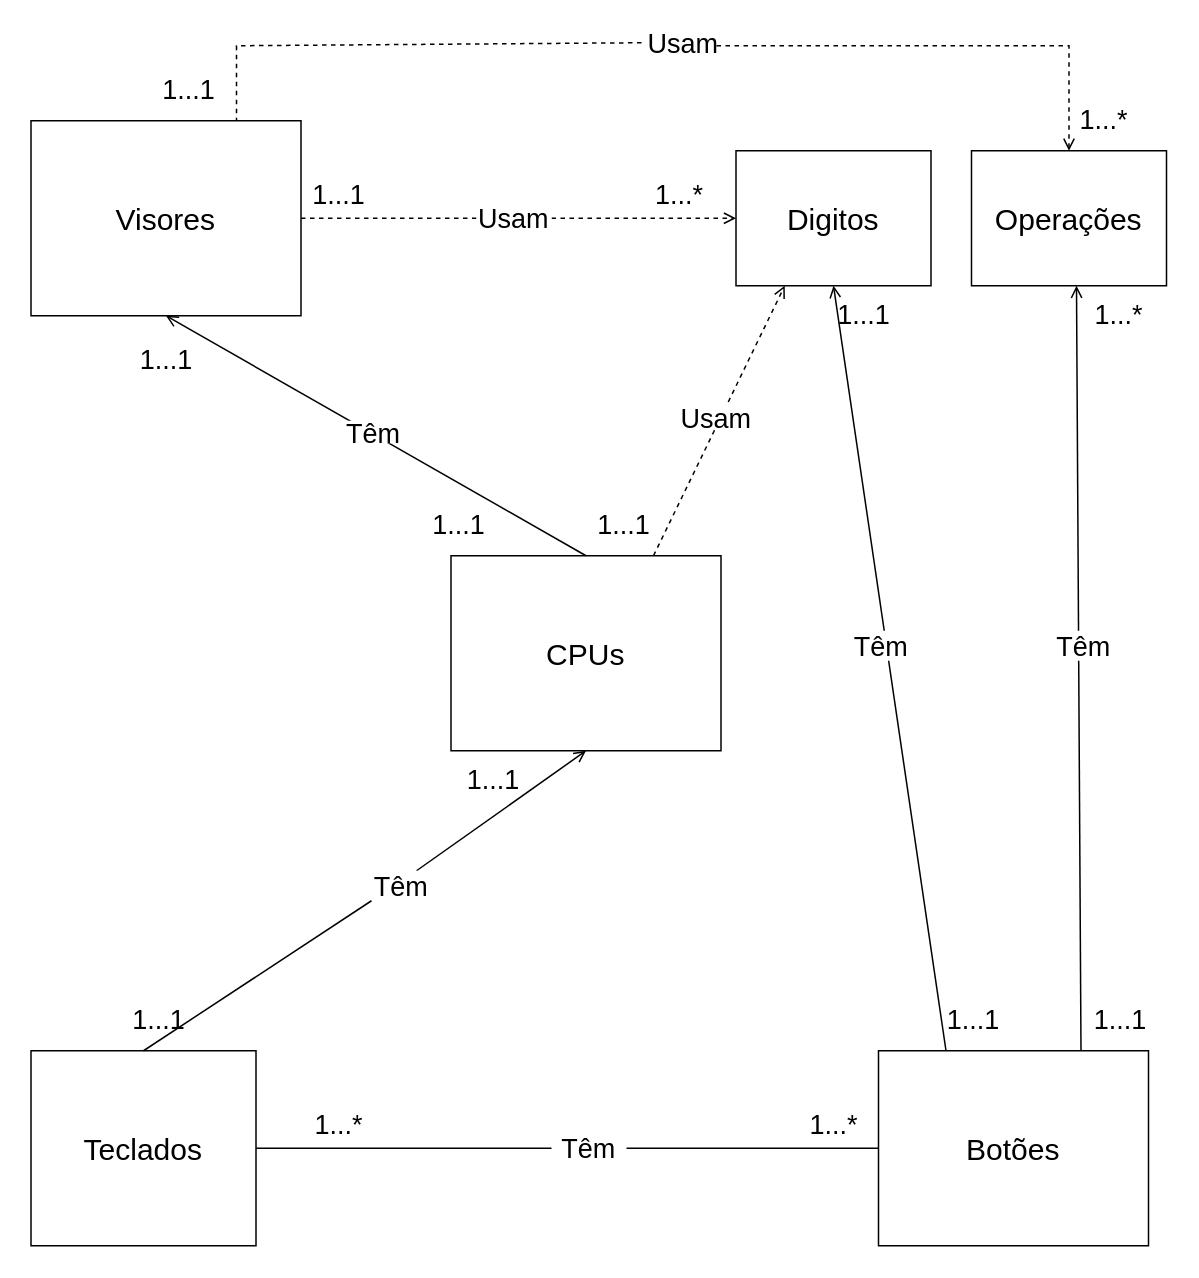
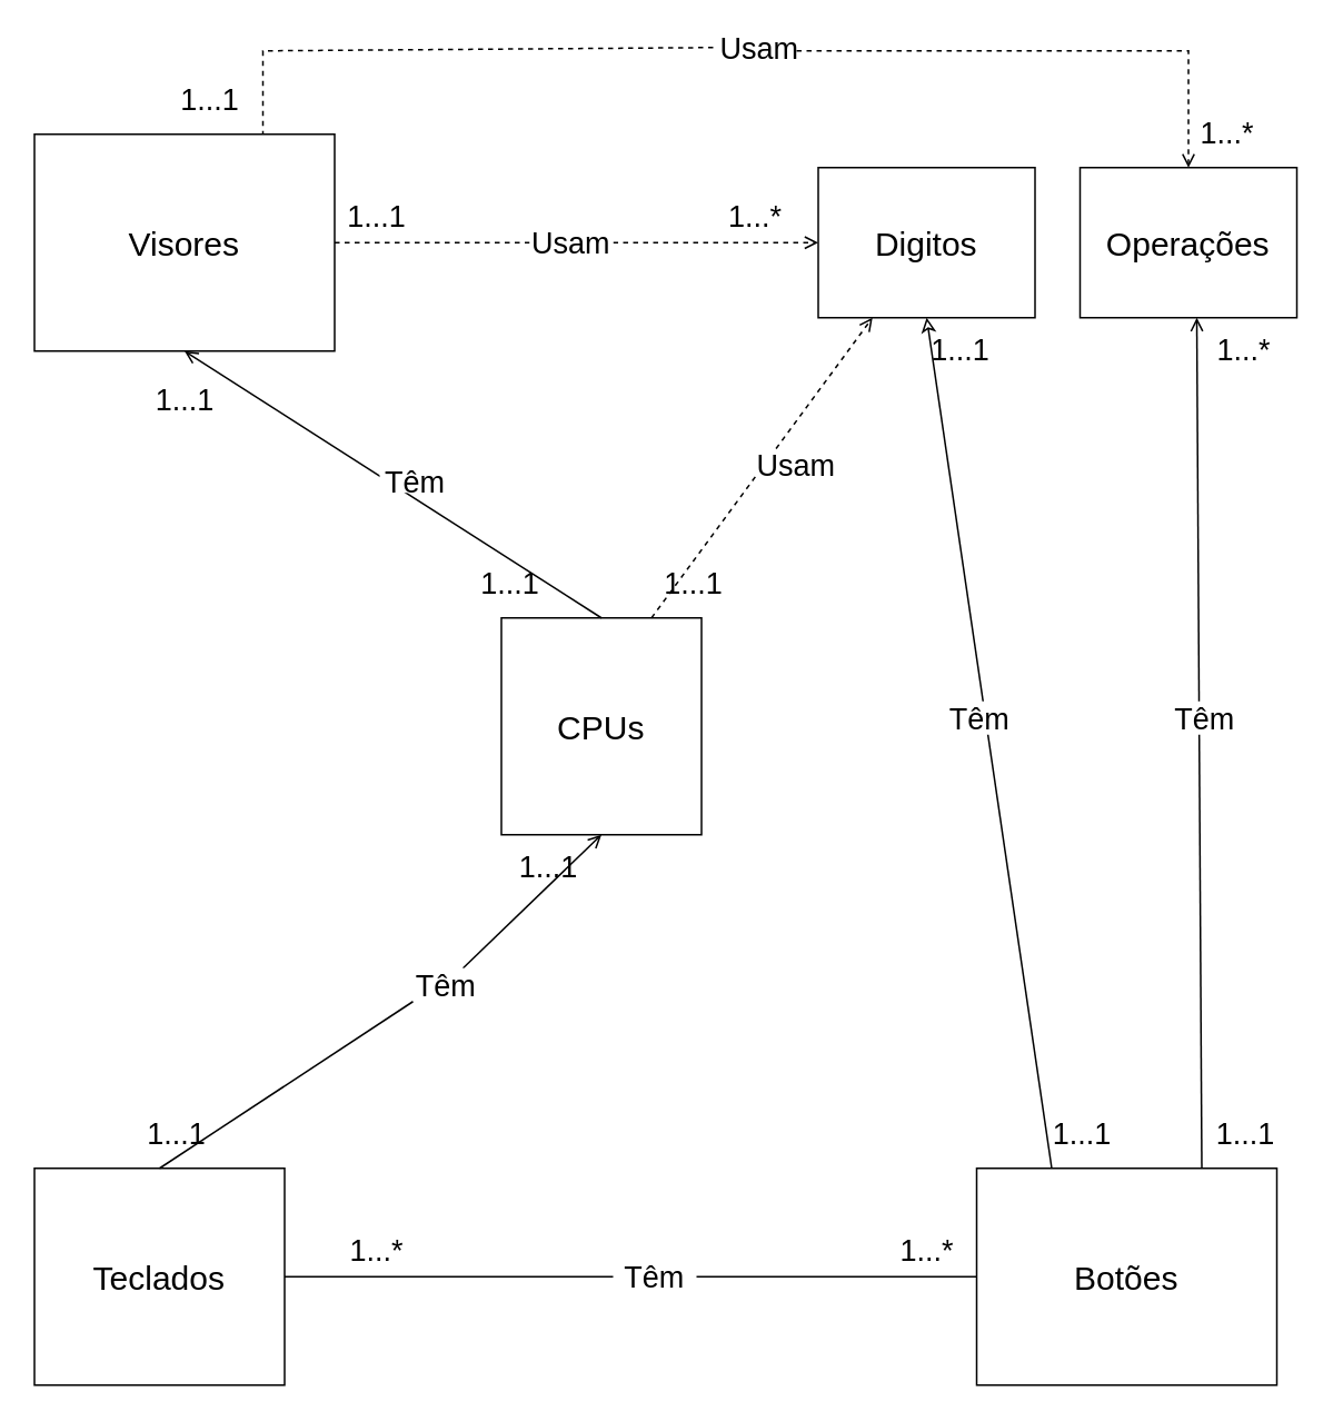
  <mxCell id="0" />
  <mxCell id="1" parent="0" />
  <mxCell id="2" value="" style="endArrow=open;html=1;rounded=0;fontSize=20;endFill=0;exitX=1;exitY=0.5;exitDx=0;exitDy=0;entryX=0;entryY=0.5;entryDx=0;entryDy=0;dashed=1;" edge="1" parent="1" source="35" target="4"><mxGeometry width="50" height="50" relative="1" as="geometry"><mxPoint x="200" y="145" as="sourcePoint" /><mxPoint x="480" y="145" as="targetPoint" /></mxGeometry></mxCell>
  <mxCell id="3" value="&lt;font style=&quot;font-size: 20px&quot;&gt;Visores&lt;/font&gt;" style="rounded=0;whiteSpace=wrap;html=1;" vertex="1" parent="1"><mxGeometry x="20" y="80" width="180" height="130" as="geometry" /></mxCell>
  <mxCell id="4" value="&lt;font style=&quot;font-size: 20px&quot;&gt;Digitos&lt;/font&gt;" style="rounded=0;whiteSpace=wrap;html=1;" vertex="1" parent="1"><mxGeometry x="490" y="100" width="130" height="90" as="geometry" /></mxCell>
- <mxCell id="5" value="&lt;font style=&quot;font-size: 20px&quot;&gt;CPUs&lt;/font&gt;" style="rounded=0;whiteSpace=wrap;html=1;" vertex="1" parent="1"><mxGeometry x="300" y="370" width="180" height="130" as="geometry" /></mxCell>
+ <mxCell id="5" value="&lt;font style=&quot;font-size: 20px&quot;&gt;CPUs&lt;/font&gt;" style="rounded=0;whiteSpace=wrap;html=1;" vertex="1" parent="1"><mxGeometry x="300" y="370" width="120" height="130" as="geometry" /></mxCell>
  <mxCell id="6" value="&lt;font style=&quot;font-size: 20px&quot;&gt;Teclados&lt;/font&gt;" style="rounded=0;whiteSpace=wrap;html=1;" vertex="1" parent="1"><mxGeometry x="20" y="700" width="150" height="130" as="geometry" /></mxCell>
  <mxCell id="7" value="&lt;font style=&quot;font-size: 20px&quot;&gt;Botões&lt;/font&gt;" style="rounded=0;whiteSpace=wrap;html=1;" vertex="1" parent="1"><mxGeometry x="585" y="700" width="180" height="130" as="geometry" /></mxCell>
  <mxCell id="8" value="" style="endArrow=none;html=1;rounded=0;fontSize=20;endFill=0;exitX=0;exitY=0.5;exitDx=0;exitDy=0;entryX=1;entryY=0.5;entryDx=0;entryDy=0;" edge="1" parent="1" source="7" target="6"><mxGeometry width="50" height="50" relative="1" as="geometry"><mxPoint x="392" y="660" as="sourcePoint" /><mxPoint x="442" y="610" as="targetPoint" /></mxGeometry></mxCell>
- <mxCell id="9" value="" style="endArrow=open;html=1;rounded=0;fontSize=20;endFill=0;exitX=0.25;exitY=0;exitDx=0;exitDy=0;entryX=0.5;entryY=1;entryDx=0;entryDy=0;" edge="1" parent="1" source="7" target="4"><mxGeometry width="50" height="50" relative="1" as="geometry"><mxPoint x="787" y="380" as="sourcePoint" /><mxPoint x="407" y="380" as="targetPoint" /></mxGeometry></mxCell>
+ <mxCell id="9" value="" style="endArrow=classic;html=1;rounded=0;fontSize=20;endFill=0;exitX=0.25;exitY=0;exitDx=0;exitDy=0;entryX=0.5;entryY=1;entryDx=0;entryDy=0;" edge="1" parent="1" source="7" target="4"><mxGeometry width="50" height="50" relative="1" as="geometry"><mxPoint x="787" y="380" as="sourcePoint" /><mxPoint x="407" y="380" as="targetPoint" /></mxGeometry></mxCell>
  <mxCell id="10" value="&lt;font style=&quot;font-size: 18px&quot;&gt;Têm&lt;/font&gt;" style="text;html=1;strokeColor=none;fillColor=default;align=center;verticalAlign=middle;whiteSpace=wrap;rounded=0;fontSize=20;" vertex="1" parent="1"><mxGeometry x="367" y="755" width="50" height="20" as="geometry" /></mxCell>
  <mxCell id="11" value="&lt;font style=&quot;font-size: 20px&quot;&gt;Operações&lt;/font&gt;" style="rounded=0;whiteSpace=wrap;html=1;" vertex="1" parent="1"><mxGeometry x="647" y="100" width="130" height="90" as="geometry" /></mxCell>
  <mxCell id="12" value="" style="endArrow=open;html=1;rounded=0;fontSize=20;endFill=0;exitX=0.75;exitY=0;exitDx=0;exitDy=0;entryX=0.5;entryY=1;entryDx=0;entryDy=0;" edge="1" parent="1" source="7"><mxGeometry width="50" height="50" relative="1" as="geometry"><mxPoint x="802" y="700" as="sourcePoint" /><mxPoint x="717" y="190" as="targetPoint" /></mxGeometry></mxCell>
  <mxCell id="13" value="&lt;font style=&quot;font-size: 18px&quot;&gt;Têm&lt;/font&gt;" style="text;html=1;strokeColor=none;fillColor=default;align=center;verticalAlign=middle;whiteSpace=wrap;rounded=0;fontSize=20;" vertex="1" parent="1"><mxGeometry x="567" y="420" width="40" height="20" as="geometry" /></mxCell>
  <mxCell id="14" value="&lt;font style=&quot;font-size: 18px&quot;&gt;Têm&lt;/font&gt;" style="text;html=1;strokeColor=none;fillColor=default;align=center;verticalAlign=middle;whiteSpace=wrap;rounded=0;fontSize=20;" vertex="1" parent="1"><mxGeometry x="697" y="420" width="50" height="20" as="geometry" /></mxCell>
  <mxCell id="15" value="" style="endArrow=none;html=1;rounded=0;fontSize=20;endFill=0;exitX=0;exitY=0.5;exitDx=0;exitDy=0;entryX=1;entryY=0.5;entryDx=0;entryDy=0;dashed=1;startArrow=none;" edge="1" parent="1" source="35" target="3"><mxGeometry width="50" height="50" relative="1" as="geometry"><mxPoint x="417" y="650" as="sourcePoint" /><mxPoint x="287" y="180" as="targetPoint" /></mxGeometry></mxCell>
  <mxCell id="16" value="" style="endArrow=open;html=1;rounded=0;fontSize=20;endFill=0;exitX=0.5;exitY=0;exitDx=0;exitDy=0;entryX=0.5;entryY=1;entryDx=0;entryDy=0;" edge="1" parent="1" source="5" target="3"><mxGeometry width="50" height="50" relative="1" as="geometry"><mxPoint x="257" y="470" as="sourcePoint" /><mxPoint x="-23" y="470" as="targetPoint" /></mxGeometry></mxCell>
  <mxCell id="17" value="&lt;font style=&quot;font-size: 18px&quot;&gt;Têm&lt;/font&gt;" style="text;html=1;strokeColor=none;fillColor=default;align=center;verticalAlign=middle;whiteSpace=wrap;rounded=0;fontSize=20;" vertex="1" parent="1"><mxGeometry x="227" y="280" width="43" height="15" as="geometry" /></mxCell>
  <mxCell id="18" value="" style="endArrow=open;html=1;rounded=0;fontSize=20;endFill=0;exitX=0.75;exitY=0;exitDx=0;exitDy=0;entryX=0.5;entryY=1;entryDx=0;entryDy=0;startArrow=none;" edge="1" parent="1" source="38" target="5"><mxGeometry width="50" height="50" relative="1" as="geometry"><mxPoint x="287" y="680" as="sourcePoint" /><mxPoint x="7" y="520" as="targetPoint" /></mxGeometry></mxCell>
  <mxCell id="19" value="" style="endArrow=open;html=1;rounded=0;fontSize=20;endFill=0;exitX=0.75;exitY=0;exitDx=0;exitDy=0;entryX=0.25;entryY=1;entryDx=0;entryDy=0;dashed=1;" edge="1" parent="1" source="5" target="4"><mxGeometry width="50" height="50" relative="1" as="geometry"><mxPoint x="217" y="390" as="sourcePoint" /><mxPoint x="497" y="190" as="targetPoint" /></mxGeometry></mxCell>
  <mxCell id="20" value="&lt;font style=&quot;font-size: 18px&quot;&gt;Usam&lt;/font&gt;" style="text;html=1;strokeColor=none;fillColor=default;align=center;verticalAlign=middle;whiteSpace=wrap;rounded=0;fontSize=20;" vertex="1" parent="1"><mxGeometry x="452" y="270" width="50" height="15" as="geometry" /></mxCell>
  <mxCell id="21" value="" style="endArrow=none;html=1;rounded=0;fontSize=20;endFill=0;dashed=1;startArrow=none;" edge="1" parent="1"><mxGeometry width="50" height="50" relative="1" as="geometry"><mxPoint x="427" y="28" as="sourcePoint" /><mxPoint x="157" y="80" as="targetPoint" /><Array as="points"><mxPoint x="157" y="30" /></Array></mxGeometry></mxCell>
  <mxCell id="22" value="&lt;font style=&quot;font-size: 18px&quot;&gt;1...*&lt;/font&gt;" style="text;html=1;strokeColor=none;fillColor=none;align=center;verticalAlign=middle;whiteSpace=wrap;rounded=0;fontSize=18;" vertex="1" parent="1"><mxGeometry x="207" y="740" width="37" height="20" as="geometry" /></mxCell>
  <mxCell id="23" value="&lt;font style=&quot;font-size: 18px&quot;&gt;1...*&lt;/font&gt;" style="text;html=1;strokeColor=none;fillColor=none;align=center;verticalAlign=middle;whiteSpace=wrap;rounded=0;fontSize=18;" vertex="1" parent="1"><mxGeometry x="537" y="740" width="37" height="20" as="geometry" /></mxCell>
  <mxCell id="24" value="&lt;font style=&quot;font-size: 18px&quot;&gt;1...1&lt;/font&gt;" style="text;html=1;strokeColor=none;fillColor=none;align=center;verticalAlign=middle;whiteSpace=wrap;rounded=0;fontSize=18;" vertex="1" parent="1"><mxGeometry x="310" y="510" width="37" height="20" as="geometry" /></mxCell>
  <mxCell id="25" value="&lt;font style=&quot;font-size: 18px&quot;&gt;1...1&lt;/font&gt;" style="text;html=1;strokeColor=none;fillColor=none;align=center;verticalAlign=middle;whiteSpace=wrap;rounded=0;fontSize=18;" vertex="1" parent="1"><mxGeometry x="87" y="670" width="37" height="20" as="geometry" /></mxCell>
  <mxCell id="26" value="&lt;font style=&quot;font-size: 18px&quot;&gt;1...1&lt;/font&gt;" style="text;html=1;strokeColor=none;fillColor=none;align=center;verticalAlign=middle;whiteSpace=wrap;rounded=0;fontSize=18;" vertex="1" parent="1"><mxGeometry x="557" y="200" width="37" height="20" as="geometry" /></mxCell>
  <mxCell id="27" value="&lt;font style=&quot;font-size: 18px&quot;&gt;1...1&lt;/font&gt;" style="text;html=1;strokeColor=none;fillColor=none;align=center;verticalAlign=middle;whiteSpace=wrap;rounded=0;fontSize=18;" vertex="1" parent="1"><mxGeometry x="630" y="670" width="37" height="20" as="geometry" /></mxCell>
  <mxCell id="28" value="&lt;font style=&quot;font-size: 18px&quot;&gt;1...*&lt;/font&gt;" style="text;html=1;strokeColor=none;fillColor=none;align=center;verticalAlign=middle;whiteSpace=wrap;rounded=0;fontSize=18;" vertex="1" parent="1"><mxGeometry x="727" y="200" width="37" height="20" as="geometry" /></mxCell>
  <mxCell id="29" value="&lt;font style=&quot;font-size: 18px&quot;&gt;1...1&lt;/font&gt;" style="text;html=1;strokeColor=none;fillColor=none;align=center;verticalAlign=middle;whiteSpace=wrap;rounded=0;fontSize=18;" vertex="1" parent="1"><mxGeometry x="728" y="670" width="37" height="20" as="geometry" /></mxCell>
  <mxCell id="30" value="&lt;font style=&quot;font-size: 18px&quot;&gt;1...1&lt;/font&gt;" style="text;html=1;strokeColor=none;fillColor=none;align=center;verticalAlign=middle;whiteSpace=wrap;rounded=0;fontSize=18;" vertex="1" parent="1"><mxGeometry x="397" y="340" width="37" height="20" as="geometry" /></mxCell>
  <mxCell id="31" value="&lt;font style=&quot;font-size: 18px&quot;&gt;1...*&lt;/font&gt;" style="text;html=1;strokeColor=none;fillColor=none;align=center;verticalAlign=middle;whiteSpace=wrap;rounded=0;fontSize=18;" vertex="1" parent="1"><mxGeometry x="717" y="70" width="37" height="20" as="geometry" /></mxCell>
  <mxCell id="32" value="&lt;font style=&quot;font-size: 18px&quot;&gt;1...1&lt;/font&gt;" style="text;html=1;strokeColor=none;fillColor=none;align=center;verticalAlign=middle;whiteSpace=wrap;rounded=0;fontSize=18;" vertex="1" parent="1"><mxGeometry x="107" y="50" width="37" height="20" as="geometry" /></mxCell>
  <mxCell id="33" value="&lt;font style=&quot;font-size: 18px&quot;&gt;1...*&lt;/font&gt;" style="text;html=1;strokeColor=none;fillColor=none;align=center;verticalAlign=middle;whiteSpace=wrap;rounded=0;fontSize=18;" vertex="1" parent="1"><mxGeometry x="434" y="120" width="37" height="20" as="geometry" /></mxCell>
  <mxCell id="34" value="&lt;font style=&quot;font-size: 18px&quot;&gt;1...1&lt;/font&gt;" style="text;html=1;strokeColor=none;fillColor=none;align=center;verticalAlign=middle;whiteSpace=wrap;rounded=0;fontSize=18;" vertex="1" parent="1"><mxGeometry x="207" y="120" width="37" height="20" as="geometry" /></mxCell>
  <mxCell id="35" value="&lt;font style=&quot;font-size: 18px&quot;&gt;Usam&lt;/font&gt;" style="text;html=1;strokeColor=none;fillColor=default;align=center;verticalAlign=middle;whiteSpace=wrap;rounded=0;fontSize=20;" vertex="1" parent="1"><mxGeometry x="317" y="137.5" width="50" height="15" as="geometry" /></mxCell>
  <mxCell id="36" value="&lt;font style=&quot;font-size: 18px&quot;&gt;Usam&lt;/font&gt;" style="text;html=1;strokeColor=none;fillColor=default;align=center;verticalAlign=middle;whiteSpace=wrap;rounded=0;fontSize=20;" vertex="1" parent="1"><mxGeometry x="430" y="20" width="50" height="15" as="geometry" /></mxCell>
  <mxCell id="37" value="" style="endArrow=open;html=1;rounded=0;fontSize=20;endFill=0;exitX=0.5;exitY=0;exitDx=0;exitDy=0;dashed=1;entryX=0.5;entryY=0;entryDx=0;entryDy=0;" edge="1" parent="1" target="11"><mxGeometry width="50" height="50" relative="1" as="geometry"><mxPoint x="477" y="30" as="sourcePoint" /><mxPoint x="712" y="100" as="targetPoint" /><Array as="points"><mxPoint x="537" y="30" /><mxPoint x="712" y="30" /></Array></mxGeometry></mxCell>
  <mxCell id="38" value="&lt;font style=&quot;font-size: 18px&quot;&gt;Têm&lt;/font&gt;" style="text;html=1;strokeColor=none;fillColor=default;align=center;verticalAlign=middle;whiteSpace=wrap;rounded=0;fontSize=20;" vertex="1" parent="1"><mxGeometry x="247" y="580" width="40" height="20" as="geometry" /></mxCell>
  <mxCell id="39" value="" style="endArrow=none;html=1;rounded=0;fontSize=20;endFill=0;exitX=0.5;exitY=0;exitDx=0;exitDy=0;entryX=0;entryY=1;entryDx=0;entryDy=0;" edge="1" parent="1" source="6" target="38"><mxGeometry width="50" height="50" relative="1" as="geometry"><mxPoint x="110" y="700" as="sourcePoint" /><mxPoint x="390" y="500" as="targetPoint" /></mxGeometry></mxCell>
  <mxCell id="40" value="&lt;font style=&quot;font-size: 18px&quot;&gt;1...1&lt;/font&gt;" style="text;html=1;strokeColor=none;fillColor=none;align=center;verticalAlign=middle;whiteSpace=wrap;rounded=0;fontSize=18;" vertex="1" parent="1"><mxGeometry x="91.5" y="230" width="37" height="20" as="geometry" /></mxCell>
  <mxCell id="41" value="&lt;font style=&quot;font-size: 18px&quot;&gt;1...1&lt;/font&gt;" style="text;html=1;strokeColor=none;fillColor=none;align=center;verticalAlign=middle;whiteSpace=wrap;rounded=0;fontSize=18;" vertex="1" parent="1"><mxGeometry x="287" y="340" width="37" height="20" as="geometry" /></mxCell>
